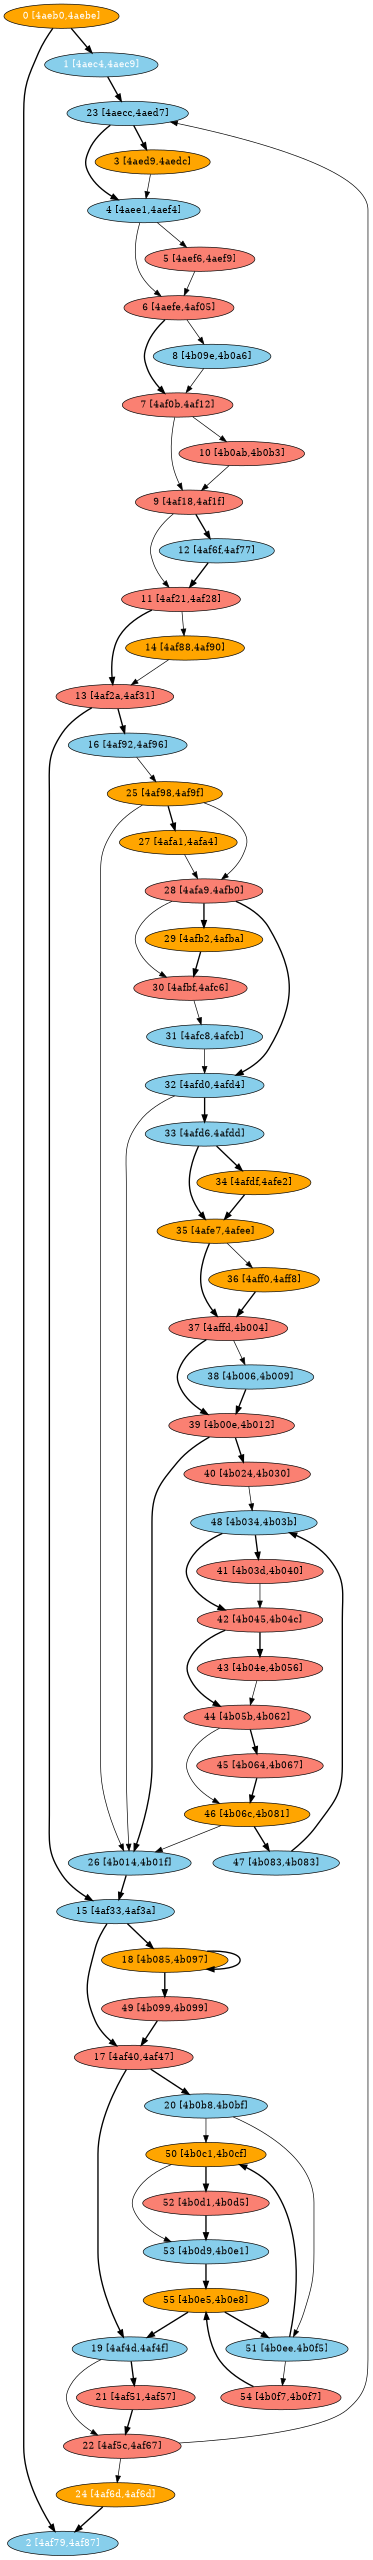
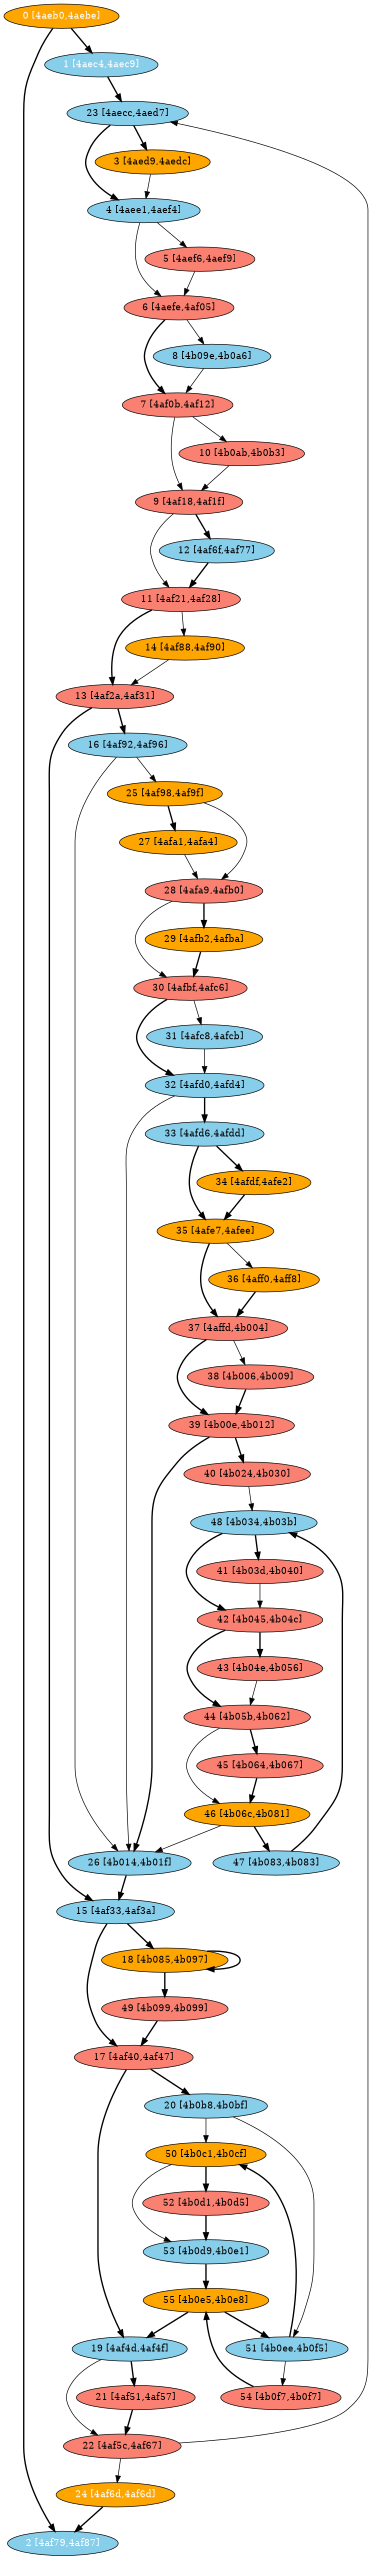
  digraph {
    node [fillcolor=salmon fontcolor="#000000" shape=oval style=filled]
    edge [style=bold]
    n1 [fillcolor=orange fontcolor="#ffffff" label="0 [4aeb0,4aebe]"]
    n2 [fillcolor=skyblue fontcolor="#ffffff" label="1 [4aec4,4aec9]"]
    n3 [fillcolor=skyblue fontcolor="#ffffff" label="2 [4af79,4af87]"]
    n4 [fillcolor=skyblue label="23 [4aecc,4aed7]"]
    n5 [fillcolor=orange label="3 [4aed9,4aedc]"]
    n6 [fillcolor=skyblue label="4 [4aee1,4aef4]"]
    n7 [label="5 [4aef6,4aef9]"]
    n8 [label="6 [4aefe,4af05]"]
    n9 [label="7 [4af0b,4af12]"]
    n10 [fillcolor=skyblue label="8 [4b09e,4b0a6]"]
    n11 [label="9 [4af18,4af1f]"]
    n12 [label="10 [4b0ab,4b0b3]"]
    n13 [label="11 [4af21,4af28]"]
    n14 [fillcolor=skyblue label="12 [4af6f,4af77]"]
    n15 [label="13 [4af2a,4af31]"]
    n16 [fillcolor=orange label="14 [4af88,4af90]"]
    n17 [fillcolor=skyblue label="15 [4af33,4af3a]"]
    n18 [fillcolor=skyblue label="16 [4af92,4af96]"]
    n19 [label="17 [4af40,4af47]"]
    n20 [fillcolor=orange label="18 [4b085,4b097]"]
    n21 [fillcolor=orange label="25 [4af98,4af9f]"]
    n22 [fillcolor=skyblue label="26 [4b014,4b01f]"]
    n23 [fillcolor=skyblue label="19 [4af4d,4af4f]"]
    n24 [fillcolor=skyblue label="20 [4b0b8,4b0bf]"]
    n25 [label="49 [4b099,4b099]"]
    n26 [fillcolor=orange label="27 [4afa1,4afa4]"]
    n27 [label="28 [4afa9,4afb0]"]
    n28 [label="21 [4af51,4af57]"]
    n29 [label="22 [4af5c,4af67]"]
    n30 [fillcolor=orange label="50 [4b0c1,4b0cf]"]
    n31 [fillcolor=skyblue label="51 [4b0ee,4b0f5]"]
    n32 [fillcolor=orange fontcolor="#ffffff" label="24 [4af6d,4af6d]"]
    n33 [label="52 [4b0d1,4b0d5]"]
    n34 [fillcolor=skyblue label="53 [4b0d9,4b0e1]"]
    n35 [label="54 [4b0f7,4b0f7]"]
    n36 [fillcolor=orange label="29 [4afb2,4afba]"]
    n37 [label="30 [4afbf,4afc6]"]
    n38 [fillcolor=skyblue label="31 [4afc8,4afcb]"]
    n39 [fillcolor=skyblue label="32 [4afd0,4afd4]"]
    n40 [fillcolor=skyblue label="33 [4afd6,4afdd]"]
    n41 [fillcolor=orange label="34 [4afdf,4afe2]"]
    n42 [fillcolor=orange label="35 [4afe7,4afee]"]
    n43 [fillcolor=orange label="36 [4aff0,4aff8]"]
    n44 [label="37 [4affd,4b004]"]
-   n45 [fillcolor=skyblue label="38 [4b006,4b009]"]
+   n45 [label="38 [4b006,4b009]"]
    n46 [label="39 [4b00e,4b012]"]
    n47 [label="40 [4b024,4b030]"]
    n48 [fillcolor=skyblue label="48 [4b034,4b03b]"]
    n49 [label="41 [4b03d,4b040]"]
    n50 [label="42 [4b045,4b04c]"]
    n51 [label="43 [4b04e,4b056]"]
    n52 [label="44 [4b05b,4b062]"]
    n53 [label="45 [4b064,4b067]"]
    n54 [fillcolor=orange label="46 [4b06c,4b081]"]
    n55 [fillcolor=skyblue label="47 [4b083,4b083]"]
    n56 [fillcolor=orange label="55 [4b0e5,4b0e8]"]
    n1 -> n2
    n1 -> n3
    n2 -> n4
    n4 -> n5
    n4 -> n6
    n5 -> n6 [style=solid]
    n6 -> n7 [style=solid]
    n6 -> n8 [style=solid]
    n7 -> n8 [style=solid]
    n8 -> n9
    n8 -> n10 [style=solid]
    n9 -> n11 [style=solid]
    n9 -> n12 [style=solid]
    n10 -> n9 [style=solid]
    n11 -> n13 [style=solid]
    n11 -> n14
    n12 -> n11 [style=solid]
    n13 -> n15
    n13 -> n16 [style=solid]
    n14 -> n13
    n15 -> n17
    n15 -> n18
    n16 -> n15 [style=solid]
    n17 -> n19
    n17 -> n20
    n18 -> n21 [style=solid]
-   n21 -> n22 [style=solid]
+   n18 -> n22 [style=solid]
    n19 -> n23
    n19 -> n24
    n20 -> n20
    n20 -> n25
    n21 -> n26
    n21 -> n27 [style=solid]
    n22 -> n17
    n23 -> n28
    n23 -> n29 [style=solid]
    n24 -> n30 [style=solid]
    n24 -> n31 [style=solid]
    n25 -> n19
    n26 -> n27 [style=solid]
    n27 -> n36
    n27 -> n37 [style=solid]
    n28 -> n29
    n29 -> n4 [style=solid]
    n29 -> n32 [style=solid]
    n30 -> n33
    n30 -> n34 [style=solid]
    n31 -> n30
    n31 -> n35 [style=solid]
    n32 -> n3
    n33 -> n34
    n34 -> n56
    n35 -> n56
    n36 -> n37
    n37 -> n38 [style=solid]
-   n27 -> n39
+   n37 -> n39
    n38 -> n39 [style=solid]
    n39 -> n22 [style=solid]
    n39 -> n40
    n40 -> n41
    n40 -> n42
    n41 -> n42
    n42 -> n43 [style=solid]
    n42 -> n44
    n43 -> n44
    n44 -> n45 [style=solid]
    n44 -> n46
    n45 -> n46
    n46 -> n22
    n46 -> n47
    n47 -> n48 [style=solid]
    n48 -> n49
    n48 -> n50
    n49 -> n50 [style=solid]
    n50 -> n51
    n50 -> n52
    n51 -> n52 [style=solid]
    n52 -> n53
    n52 -> n54 [style=solid]
    n53 -> n54
    n54 -> n22 [style=solid]
    n54 -> n55
    n55 -> n48
    n56 -> n23
    n56 -> n31
  }
